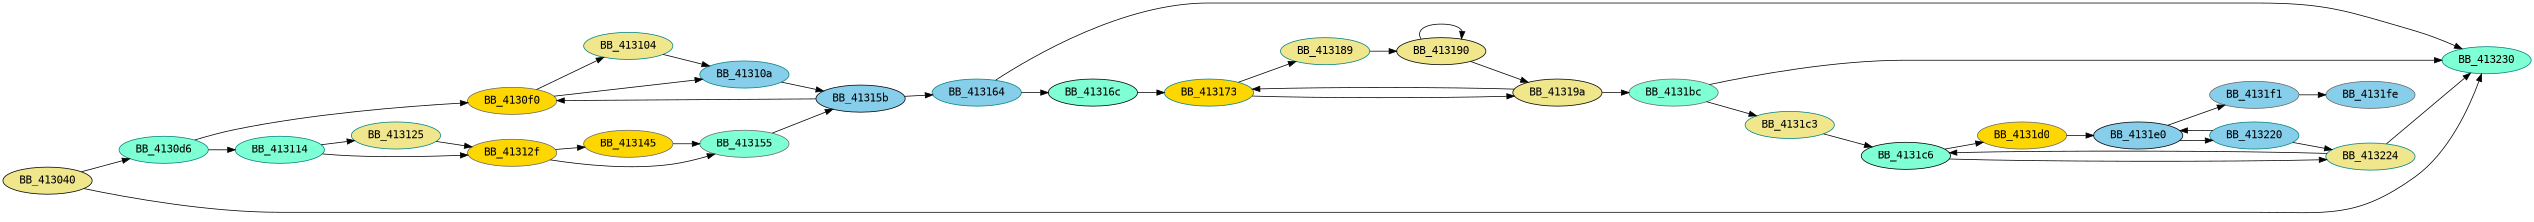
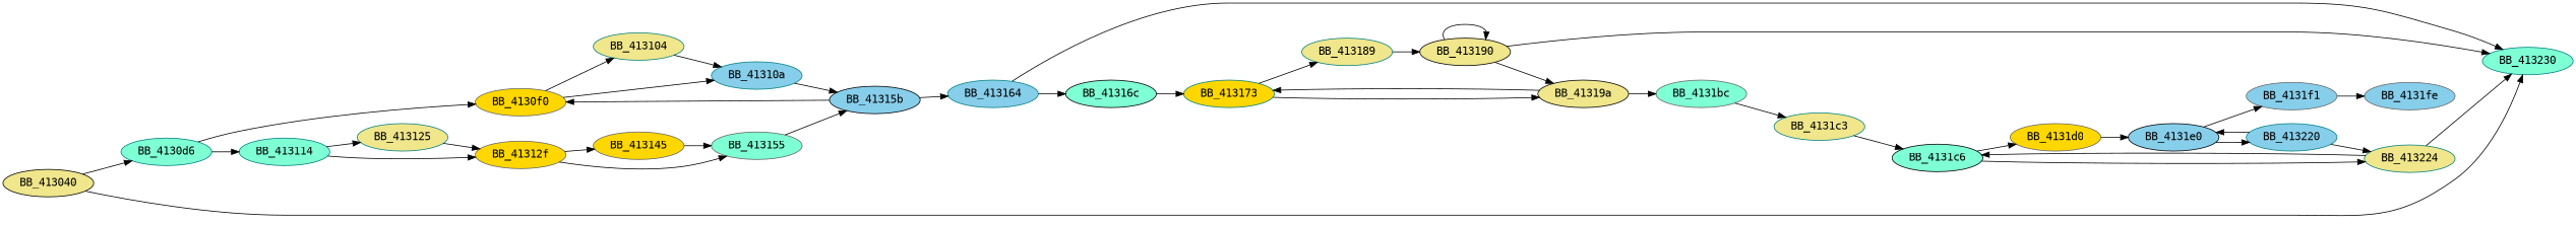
  digraph {
    fontname="DejaVu Sans Mono"
    rankdir=LR
    node [color=teal fillcolor=khaki fontname="DejaVu Sans Mono" style=filled]
    edge [fontname="DejaVu Sans Mono"]
    BB_413040 [color=black]
    BB_4130d6 [fillcolor=aquamarine]
    BB_413230 [fillcolor=aquamarine]
    BB_4130f0 [color=gray40 fillcolor=gold]
    BB_413114 [fillcolor=aquamarine]
    BB_413104
    BB_41310a [fillcolor=skyblue]
    BB_41315b [color=black fillcolor=skyblue]
    BB_413125
    BB_41312f [color=gray40 fillcolor=gold]
    BB_413164 [fillcolor=skyblue]
    BB_413145 [color=gray40 fillcolor=gold]
    BB_413155 [color=gray40 fillcolor=aquamarine]
    BB_41316c [color=black fillcolor=aquamarine]
    BB_413173 [fillcolor=gold]
    BB_413189
    BB_41319a [color=black]
    BB_413190 [color=black]
    BB_4131bc [color=gray40 fillcolor=aquamarine]
    BB_4131c3
    BB_4131c6 [color=black fillcolor=aquamarine]
    BB_4131d0 [color=gray40 fillcolor=gold]
    BB_413224
    BB_4131e0 [color=black fillcolor=skyblue]
    BB_4131f1 [color=gray40 fillcolor=skyblue]
    BB_413220 [fillcolor=skyblue]
    BB_4131fe [color=gray40 fillcolor=skyblue]
    BB_413040 -> BB_4130d6
    BB_413040 -> BB_413230
    BB_4130d6 -> BB_4130f0
    BB_4130d6 -> BB_413114
    BB_4130f0 -> BB_413104
    BB_4130f0 -> BB_41310a
    BB_413114 -> BB_413125
    BB_413114 -> BB_41312f
    BB_413104 -> BB_41310a
    BB_41310a -> BB_41315b
    BB_41315b -> BB_4130f0
    BB_41315b -> BB_413164
    BB_413125 -> BB_41312f
    BB_41312f -> BB_413145
    BB_41312f -> BB_413155
    BB_413164 -> BB_413230
    BB_413164 -> BB_41316c
    BB_413145 -> BB_413155
    BB_413155 -> BB_41315b
    BB_41316c -> BB_413173
    BB_413173 -> BB_413189
    BB_413173 -> BB_41319a
    BB_413189 -> BB_413190
    BB_41319a -> BB_413173
    BB_41319a -> BB_4131bc
    BB_413190 -> BB_41319a
    BB_413190 -> BB_413190
-   BB_4131bc -> BB_413230
+   BB_413190 -> BB_413230
    BB_4131bc -> BB_4131c3
    BB_4131c3 -> BB_4131c6
    BB_4131c6 -> BB_4131d0
    BB_4131c6 -> BB_413224
    BB_4131d0 -> BB_4131e0
    BB_413224 -> BB_413230
    BB_413224 -> BB_4131c6
    BB_4131e0 -> BB_4131f1
    BB_4131e0 -> BB_413220
    BB_4131f1 -> BB_4131fe
    BB_413220 -> BB_413224
    BB_413220 -> BB_4131e0
  }
